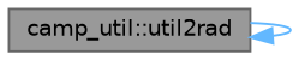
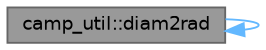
  digraph {
    rankdir=TB
-   n1 [color=gray40 fillcolor=grey60 fontcolor=black fontname=Helvetica fontsize=10 height=0.2 label="camp_util::util2rad" shape=box style=filled width=0.4]
+   n1 [color=gray40 fillcolor=grey60 fontcolor=black fontname=Helvetica fontsize=10 height=0.2 label="camp_util::diam2rad" shape=box style=filled width=0.4]
    n1 -> n1 [color=steelblue1 fontname=Helvetica fontsize=10 labelfontname=Helvetica labelfontsize=10 style=solid]
  }
